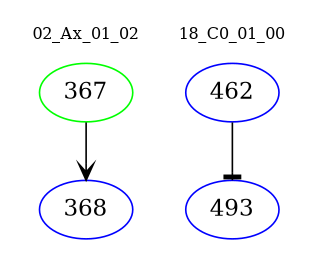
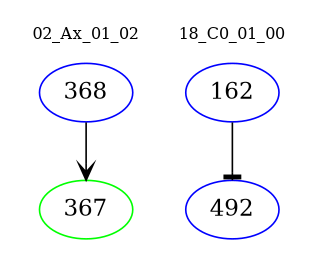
  digraph {
    node [color=blue]
    edge [color=black]
    n1 [label=368]
    n2 [color=green label=367]
-   n3 [label=462]
-   n4 [label=493]
+   n3 [label=162]
+   n4 [label=492]
    subgraph cluster_1 {
      color=white
      fontsize=10
      label="02_Ax_01_02"
      n1
      n2
    }
    subgraph cluster_2 {
      color=white
      fontsize=10
      label="18_C0_01_00"
      n3
      n4
    }
-   n2 -> n1 [arrowhead=vee]
+   n1 -> n2 [arrowhead=vee]
    n3 -> n4 [arrowhead=tee]
  }
